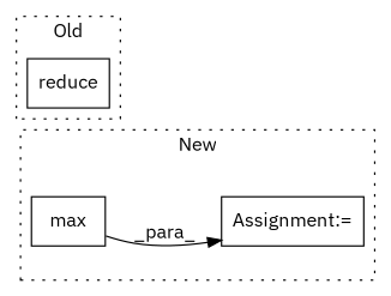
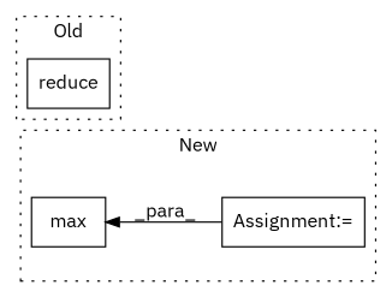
  digraph {
    rankdir=LR
    fontname="IBM Plex Sans"
    node [a=32 shape=box fontname="IBM Plex Sans"]
    n1 [l="19,-5" label=max s="3736,3860"]
    n2 [a=7 l=10 label="Assignment:=" s=3569]
    n3 [l="7,-5" label=reduce s="3331,3454"]
    subgraph cluster_1 {
      label=New
      style=dotted
      n1
      n2
    }
    subgraph cluster_2 {
      label=Old
      style=dotted
      n3
    }
-   n1 -> n2 [label=_para_ fontname="IBM Plex Sans"]
+   n2 -> n1 [label=_para_ fontname="IBM Plex Sans"]
  }
